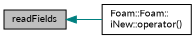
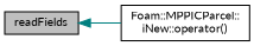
  digraph {
    rankdir=LR
    fontname=Lato
    node [color=black fontname=Lato fontsize=10 shape=record]
    n1 [fillcolor=grey75 fontcolor=black height=0.2 label=readFields style=filled width=0.4]
-   n2 [height=0.2 label="Foam::Foam::\liNew::operator()" width=0.4]
+   n2 [height=0.2 label="Foam::MPPICParcel::\liNew::operator()" width=0.4]
    n1 -> n2 [color=teal dir=back fontname=Lato fontsize=10 labelfontname=Helvetica labelfontsize=10 style=solid]
  }
